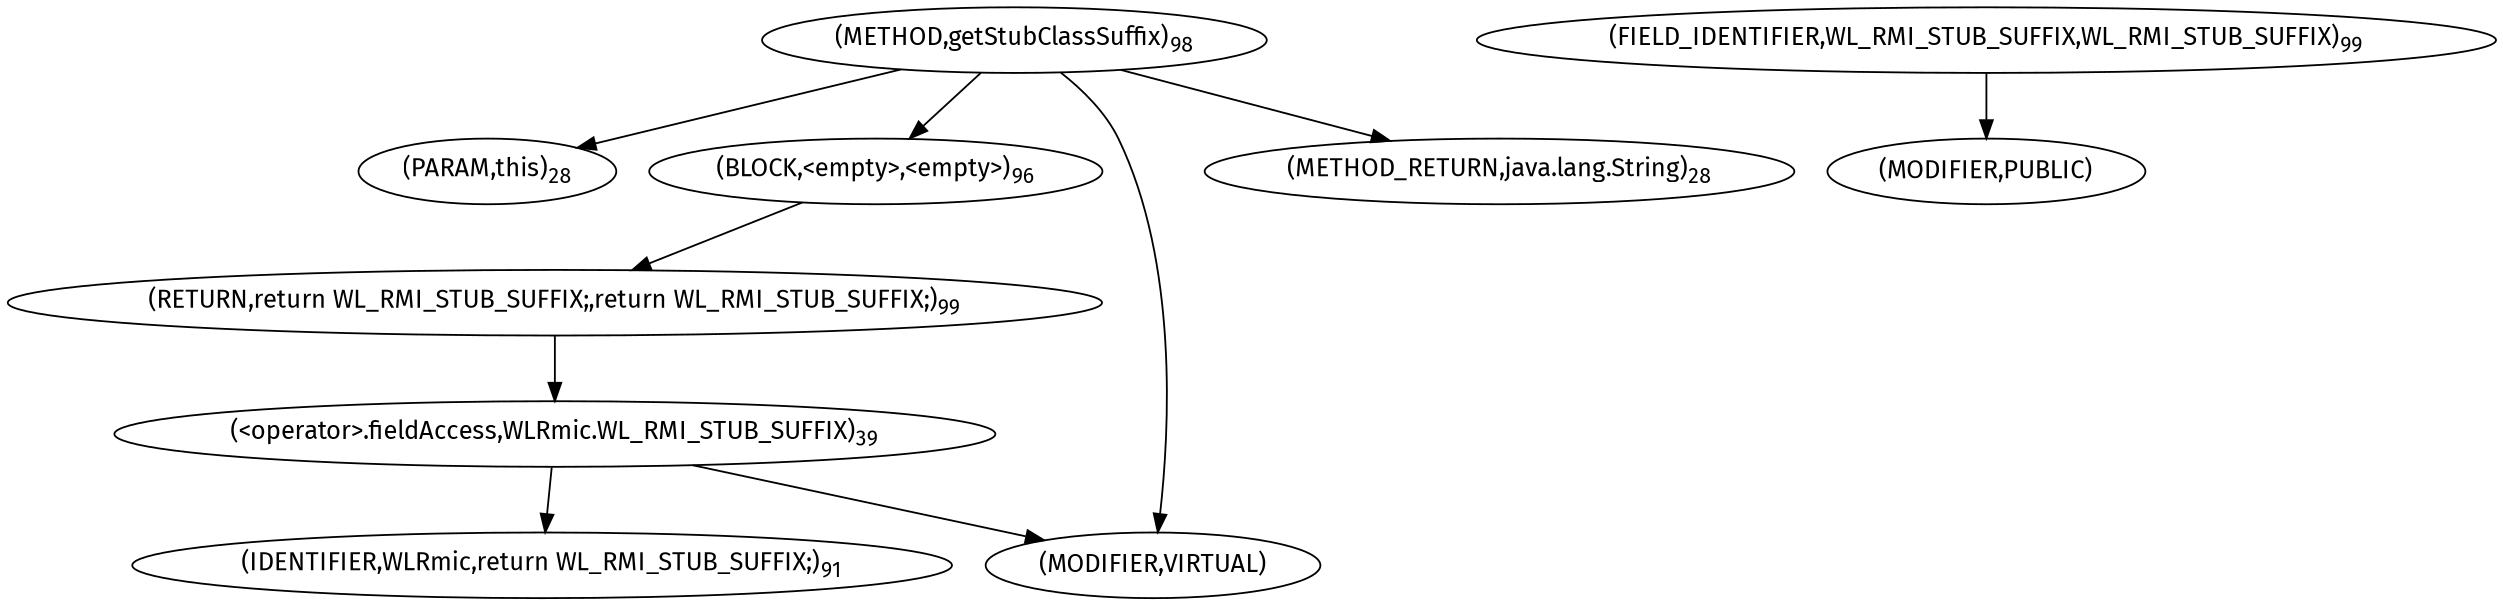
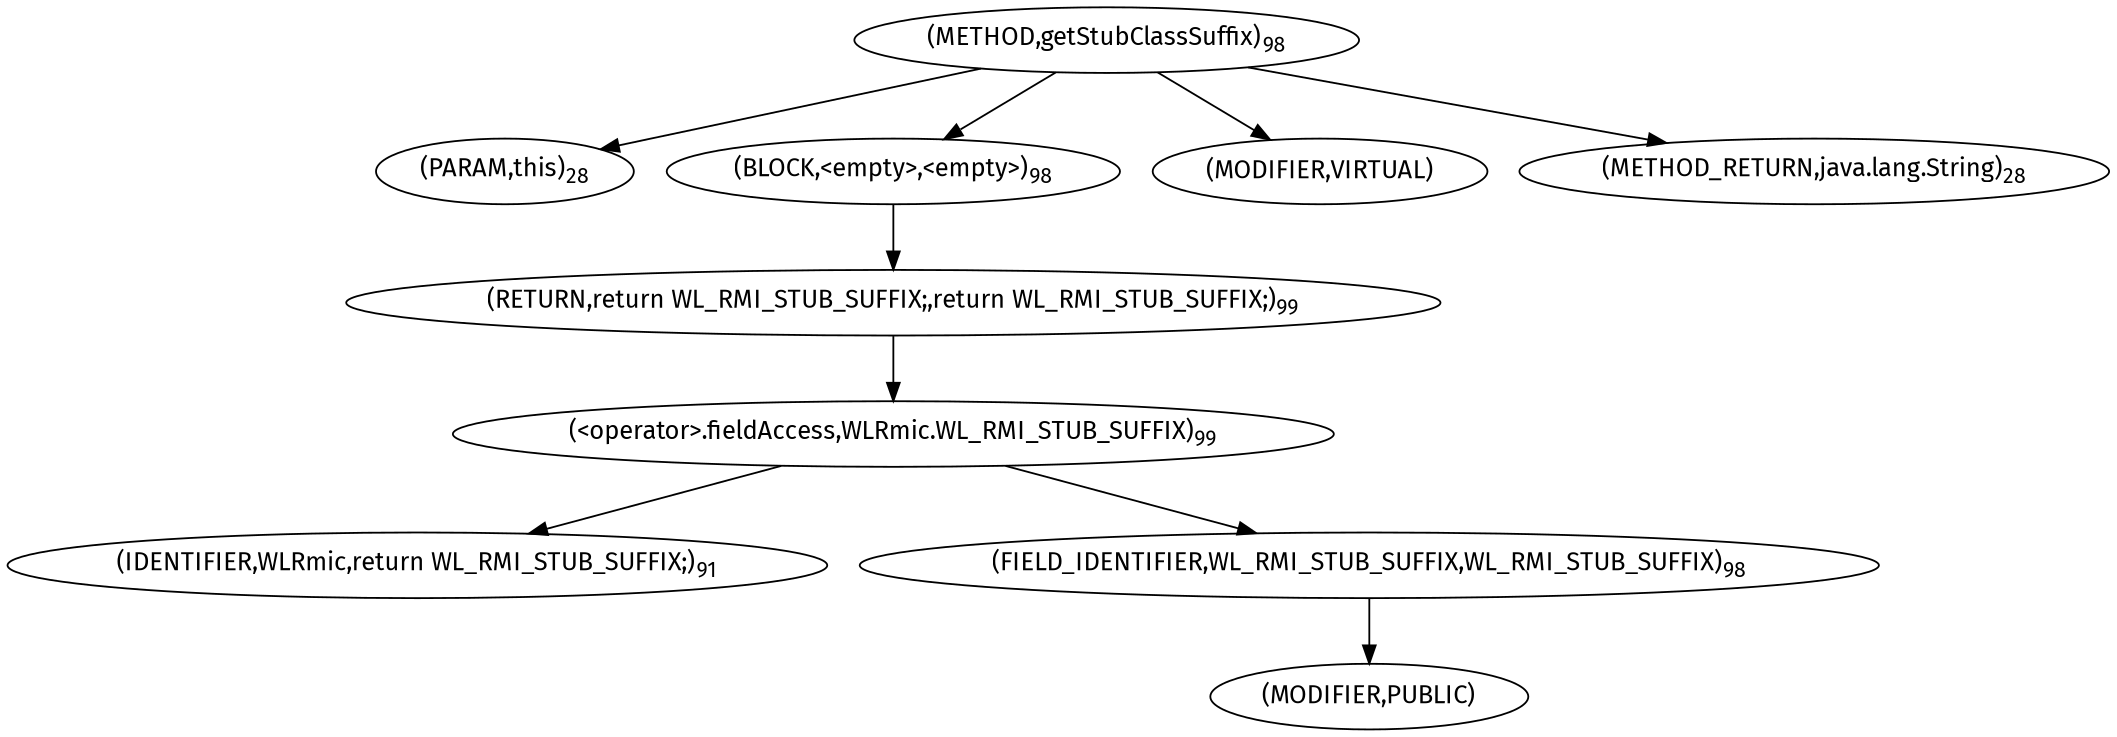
  digraph {
    fontname="Fira Sans"
    node [fontname="Fira Sans"]
    edge [fontname="Fira Sans"]
    n1 [label=<(METHOD,getStubClassSuffix)<SUB>98</SUB>>]
    n2 [label=<(PARAM,this)<SUB>28</SUB>>]
-   n3 [label=<(BLOCK,&lt;empty&gt;,&lt;empty&gt;)<SUB>96</SUB>>]
+   n3 [label=<(BLOCK,&lt;empty&gt;,&lt;empty&gt;)<SUB>98</SUB>>]
    n4 [label=<(MODIFIER,VIRTUAL)>]
    n5 [label=<(METHOD_RETURN,java.lang.String)<SUB>28</SUB>>]
    n6 [label=<(RETURN,return WL_RMI_STUB_SUFFIX;,return WL_RMI_STUB_SUFFIX;)<SUB>99</SUB>>]
    n7 [label=<(MODIFIER,PUBLIC)>]
-   n8 [label=<(&lt;operator&gt;.fieldAccess,WLRmic.WL_RMI_STUB_SUFFIX)<SUB>39</SUB>>]
+   n8 [label=<(&lt;operator&gt;.fieldAccess,WLRmic.WL_RMI_STUB_SUFFIX)<SUB>99</SUB>>]
    n9 [label=<(IDENTIFIER,WLRmic,return WL_RMI_STUB_SUFFIX;)<SUB>91</SUB>>]
-   n10 [label=<(FIELD_IDENTIFIER,WL_RMI_STUB_SUFFIX,WL_RMI_STUB_SUFFIX)<SUB>99</SUB>>]
+   n10 [label=<(FIELD_IDENTIFIER,WL_RMI_STUB_SUFFIX,WL_RMI_STUB_SUFFIX)<SUB>98</SUB>>]
    n1 -> n2
    n1 -> n3
    n1 -> n4
    n1 -> n5
    n3 -> n6
    n6 -> n8
    n8 -> n9
-   n8 -> n4
+   n8 -> n10
    n10 -> n7
  }
